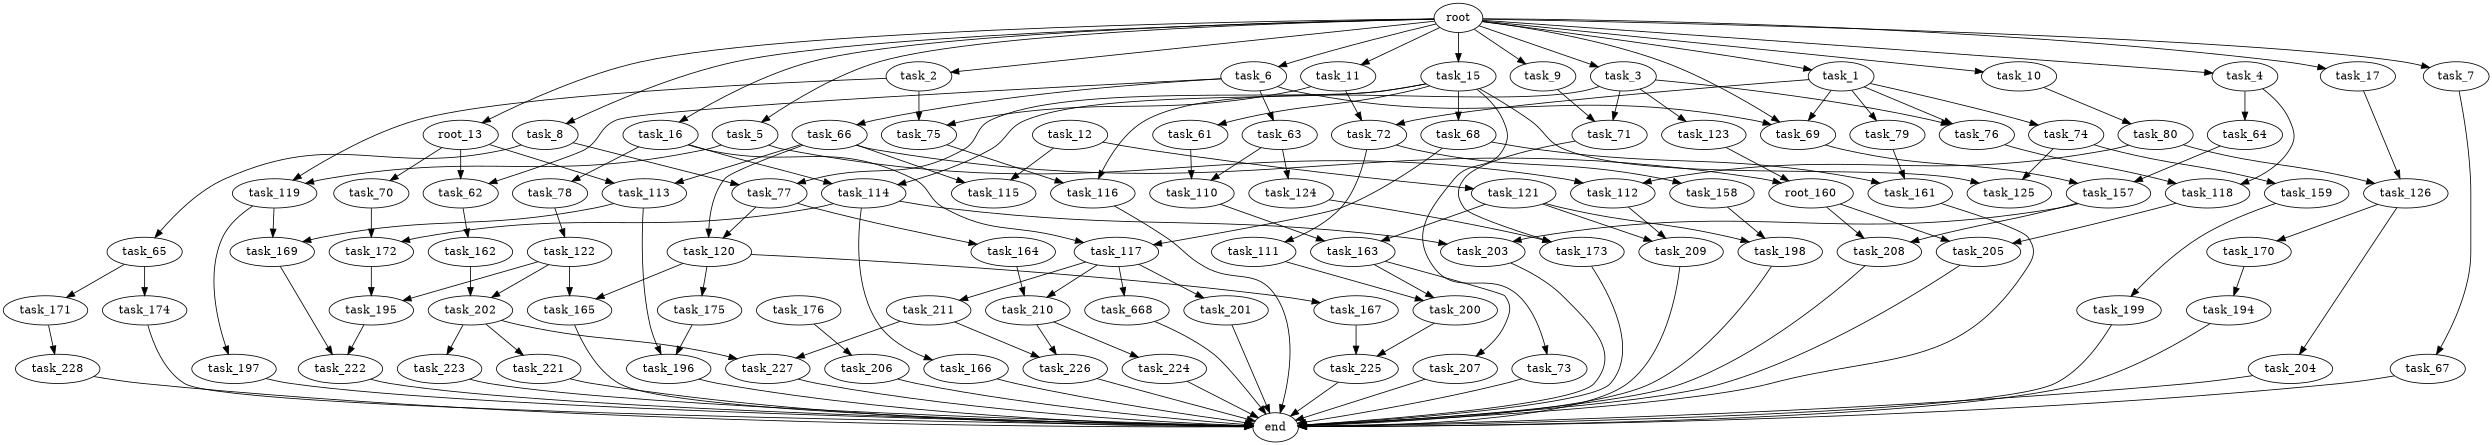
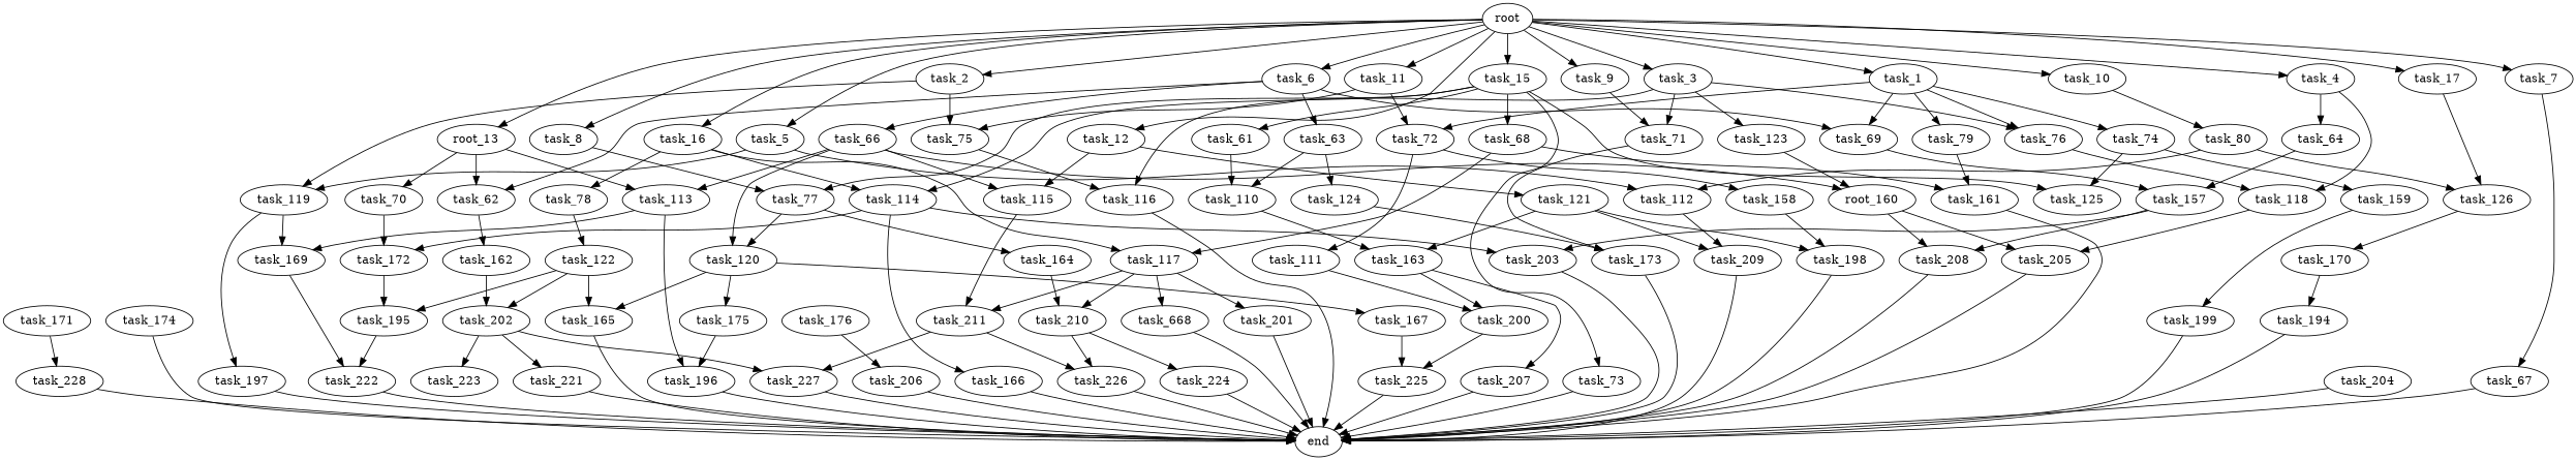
  digraph {
    task_11
    task_72
    task_75
    task_158
    task_111
    task_116
    task_175
    task_196
    end
    task_171
    task_228
    task_195
    task_222
    task_64
    task_157
    task_203
    task_208
    task_176
    task_206
    task_17
    task_126
    task_204
    task_170
    task_202
    task_223
    task_221
    task_227
    task_194
    task_69
    task_174
    task_209
    task_199
    task_73
    task_124
    task_173
    task_197
    task_224
    task_7
    task_67
    task_113
    task_169
    task_198
    task_205
    task_115
    task_211
    task_226
    task_79
    task_161
    task_63
    task_110
    task_163
    task_61
    task_225
    task_119
    task_200
    task_121
    task_207
    task_112
    task_3
    task_71
    task_123
    task_76
    n63 [label=root_160]
    task_118
    task_80
-   task_65
    task_62
    task_162
    task_167
    task_120
    task_165
    task_9
    task_8
    task_77
    task_164
    root
    task_4
    n78 [label=root_13]
    task_5
    task_6
    task_16
    task_15
    task_10
    task_1
    task_2
    task_12
    task_70
    task_66
    task_78
    task_117
    task_114
    task_125
    task_68
    task_74
    task_172
    task_122
    task_210
    task_201
    n99 [label=task_668]
    task_166
    task_159
    task_11 -> task_72
    task_11 -> task_75
    task_72 -> task_158
    task_72 -> task_111
    task_75 -> task_116
    task_158 -> task_198
    task_111 -> task_200
    task_116 -> end
    task_175 -> task_196
    task_196 -> end
    task_171 -> task_228
    task_228 -> end
    task_195 -> task_222
    task_222 -> end
    task_64 -> task_157
    task_157 -> task_203
    task_157 -> task_208
    task_203 -> end
    task_208 -> end
    task_176 -> task_206
    task_206 -> end
    task_17 -> task_126
-   task_126 -> task_204
    task_126 -> task_170
    task_204 -> end
    task_170 -> task_194
    task_202 -> task_223
    task_202 -> task_221
    task_202 -> task_227
-   task_223 -> end
    task_221 -> end
    task_227 -> end
    task_194 -> end
    task_69 -> task_157
    task_174 -> end
    task_209 -> end
    task_199 -> end
    task_73 -> end
    task_124 -> task_173
    task_173 -> end
    task_197 -> end
    task_224 -> end
    task_7 -> task_67
    task_67 -> end
    task_113 -> task_196
    task_113 -> task_169
    task_169 -> task_222
    task_198 -> end
    task_205 -> end
+   task_115 -> task_211
    task_211 -> task_227
    task_211 -> task_226
    task_226 -> end
    task_79 -> task_161
    task_161 -> end
    task_63 -> task_124
    task_63 -> task_110
    task_110 -> task_163
    task_163 -> task_200
    task_163 -> task_207
    task_61 -> task_110
    task_225 -> end
    task_119 -> task_197
    task_119 -> task_169
    task_200 -> task_225
    task_121 -> task_209
    task_121 -> task_198
    task_121 -> task_163
    task_207 -> end
    task_112 -> task_209
    task_3 -> task_116
    task_3 -> task_71
    task_3 -> task_123
    task_3 -> task_76
    task_71 -> task_173
    task_123 -> n63
    task_76 -> task_118
    n63 -> task_208
    n63 -> task_205
    task_118 -> task_205
    task_80 -> task_126
    task_80 -> task_112
-   task_65 -> task_171
-   task_65 -> task_174
    task_62 -> task_162
    task_162 -> task_202
    task_167 -> task_225
    task_120 -> task_175
    task_120 -> task_167
    task_120 -> task_165
    task_165 -> end
    task_9 -> task_71
-   task_8 -> task_65
    task_8 -> task_77
    task_77 -> task_120
    task_77 -> task_164
    task_164 -> task_210
    root -> task_11
    root -> task_17
    root -> task_7
    root -> task_3
    root -> task_9
    root -> task_8
    root -> task_4
    root -> n78
    root -> task_5
    root -> task_6
    root -> task_16
    root -> task_15
    root -> task_10
    root -> task_1
    root -> task_2
-   root -> task_69
+   root -> task_12
    task_4 -> task_64
    task_4 -> task_118
    n78 -> task_113
    n78 -> task_62
    n78 -> task_70
    task_5 -> task_119
    task_5 -> task_112
    task_6 -> task_69
    task_6 -> task_63
    task_6 -> task_62
    task_6 -> task_66
    task_16 -> task_78
    task_16 -> task_117
    task_16 -> task_114
    task_15 -> task_73
    task_15 -> task_61
    task_15 -> task_77
    task_15 -> task_114
    task_15 -> task_125
    task_15 -> task_68
    task_10 -> task_80
    task_1 -> task_72
    task_1 -> task_69
    task_1 -> task_79
    task_1 -> task_76
    task_1 -> task_74
    task_2 -> task_75
    task_2 -> task_119
    task_12 -> task_115
    task_12 -> task_121
    task_70 -> task_172
    task_66 -> task_113
    task_66 -> task_115
    task_66 -> n63
    task_66 -> task_120
    task_78 -> task_122
    task_117 -> task_211
    task_117 -> task_210
    task_117 -> task_201
    task_117 -> n99
    task_114 -> task_203
    task_114 -> task_172
    task_114 -> task_166
    task_68 -> task_161
    task_68 -> task_117
    task_74 -> task_125
    task_74 -> task_159
    task_172 -> task_195
    task_122 -> task_195
    task_122 -> task_202
    task_122 -> task_165
    task_210 -> task_224
    task_210 -> task_226
    task_201 -> end
    n99 -> end
    task_166 -> end
    task_159 -> task_199
  }
